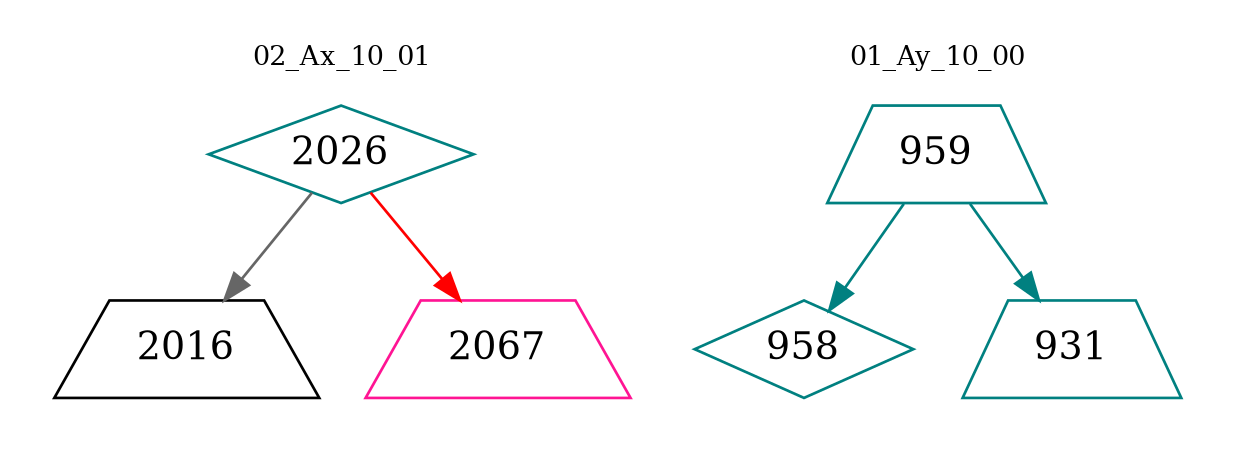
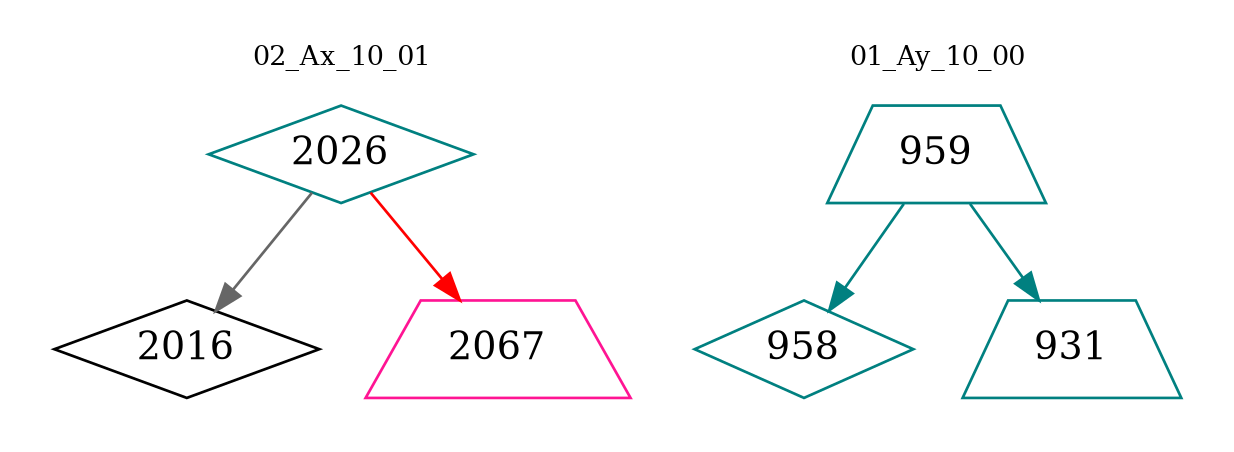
  digraph {
    node [color=teal shape=diamond]
    edge [color=teal]
    n1 [label=2026]
-   n2 [color=black label=2016 shape=trapezium]
+   n2 [color=black label=2016]
    n3 [color=deeppink label=2067 shape=trapezium]
    n4 [label=959 shape=trapezium]
    n5 [label=958]
    n6 [label=931 shape=trapezium]
    subgraph cluster_1 {
      color=white
      fontsize=10
      label="02_Ax_10_01"
      n1
      n2
      n3
    }
    subgraph cluster_2 {
      color=white
      fontsize=10
      label="01_Ay_10_00"
      n4
      n5
      n6
    }
    n1 -> n2 [color=gray40]
    n1 -> n3 [color=red]
    n4 -> n5
    n4 -> n6
  }
